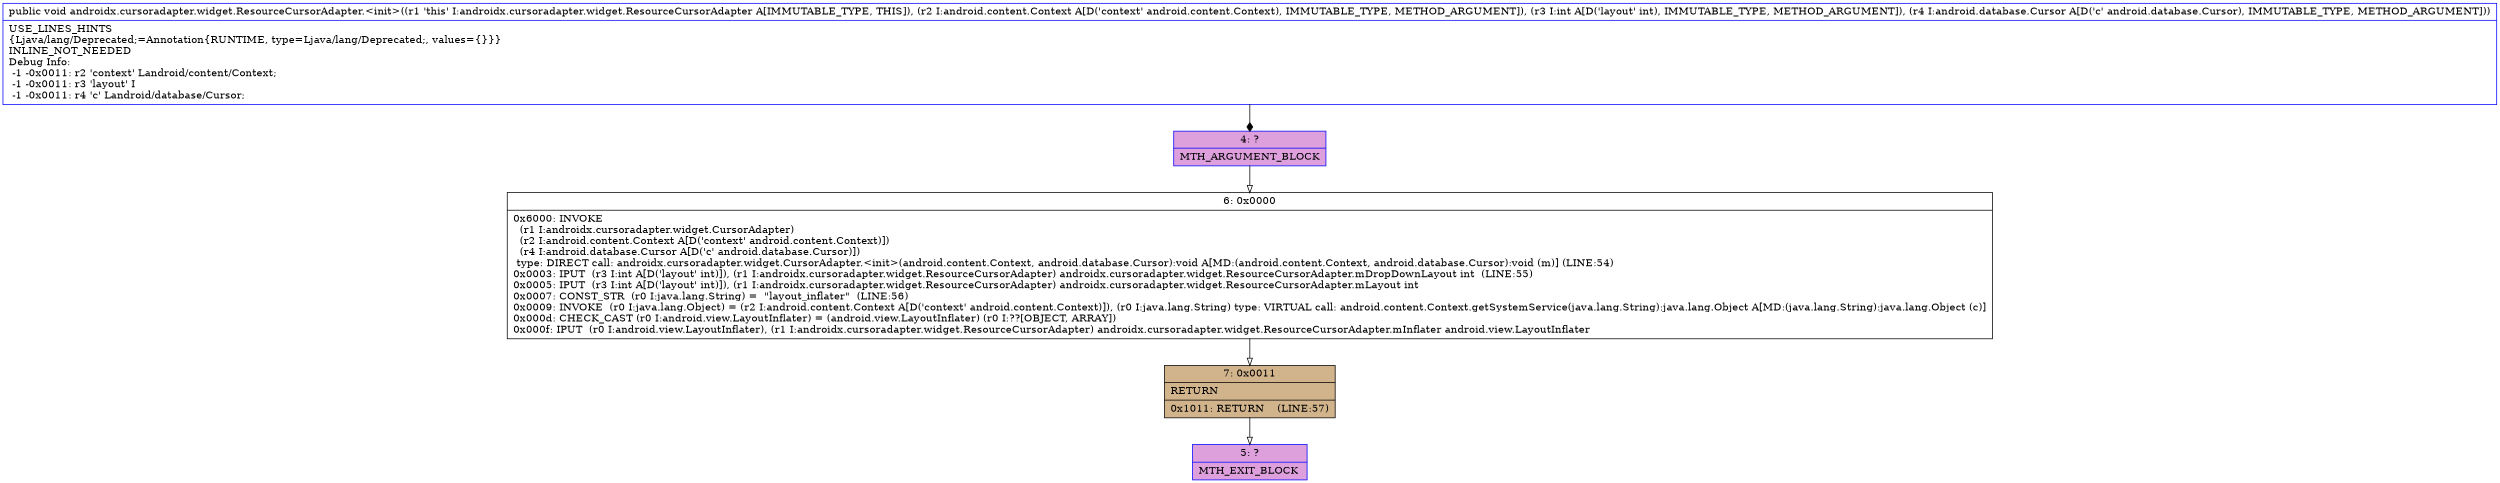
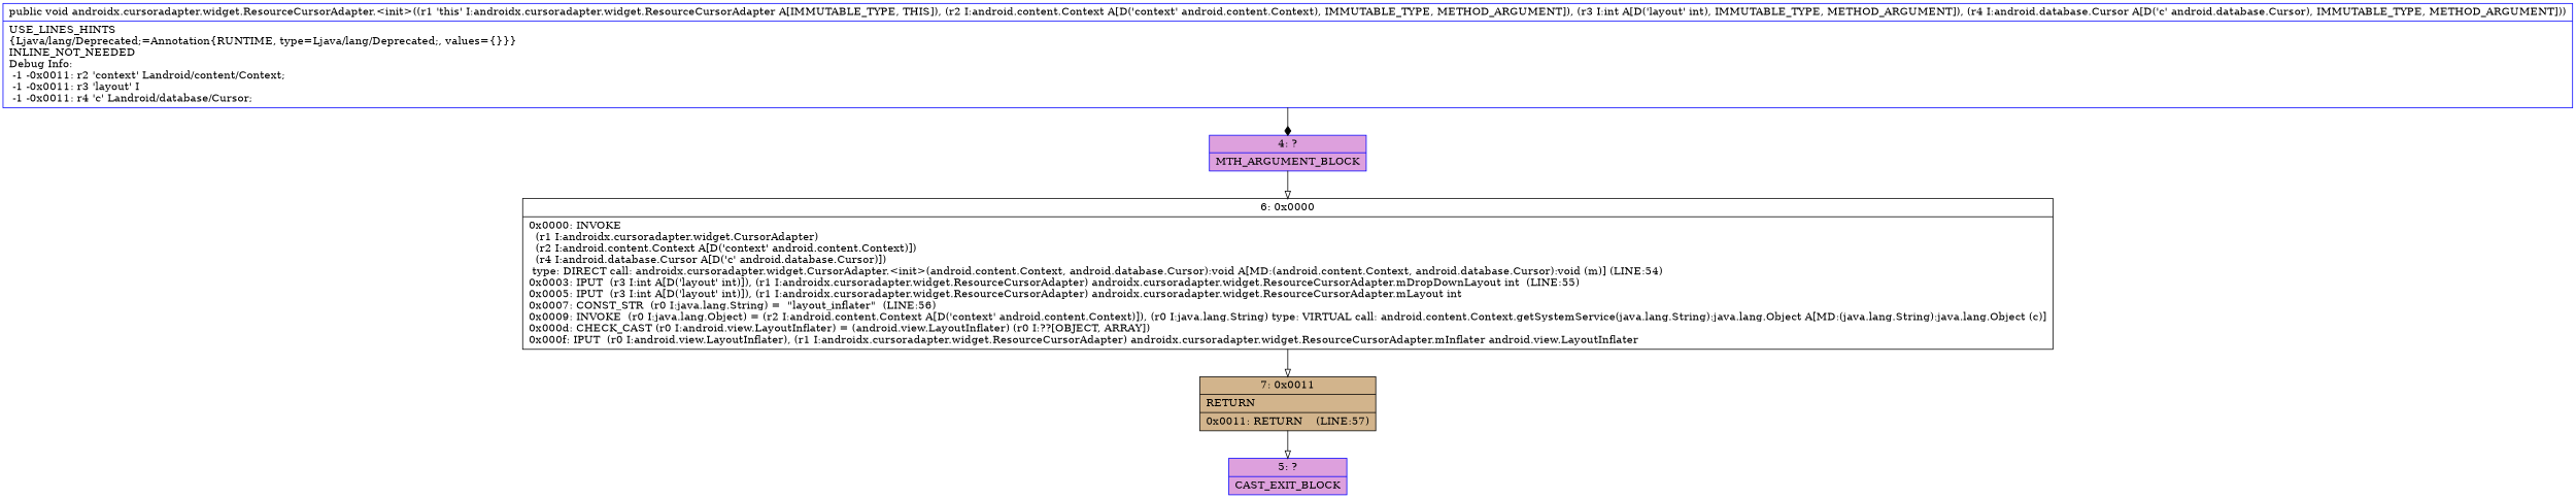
  digraph {
    node [color=blue fillcolor=plum shape=record style=filled]
    edge [arrowhead=onormal]
    n1 [label="{4\:\ ?|MTH_ARGUMENT_BLOCK\l}"]
-   n2 [color=black fillcolor=white label="{6\:\ 0x0000|0x6000: INVOKE  \l  (r1 I:androidx.cursoradapter.widget.CursorAdapter)\l  (r2 I:android.content.Context A[D('context' android.content.Context)])\l  (r4 I:android.database.Cursor A[D('c' android.database.Cursor)])\l type: DIRECT call: androidx.cursoradapter.widget.CursorAdapter.\<init\>(android.content.Context, android.database.Cursor):void A[MD:(android.content.Context, android.database.Cursor):void (m)] (LINE:54)\l0x0003: IPUT  (r3 I:int A[D('layout' int)]), (r1 I:androidx.cursoradapter.widget.ResourceCursorAdapter) androidx.cursoradapter.widget.ResourceCursorAdapter.mDropDownLayout int  (LINE:55)\l0x0005: IPUT  (r3 I:int A[D('layout' int)]), (r1 I:androidx.cursoradapter.widget.ResourceCursorAdapter) androidx.cursoradapter.widget.ResourceCursorAdapter.mLayout int \l0x0007: CONST_STR  (r0 I:java.lang.String) =  \"layout_inflater\"  (LINE:56)\l0x0009: INVOKE  (r0 I:java.lang.Object) = (r2 I:android.content.Context A[D('context' android.content.Context)]), (r0 I:java.lang.String) type: VIRTUAL call: android.content.Context.getSystemService(java.lang.String):java.lang.Object A[MD:(java.lang.String):java.lang.Object (c)]\l0x000d: CHECK_CAST (r0 I:android.view.LayoutInflater) = (android.view.LayoutInflater) (r0 I:??[OBJECT, ARRAY]) \l0x000f: IPUT  (r0 I:android.view.LayoutInflater), (r1 I:androidx.cursoradapter.widget.ResourceCursorAdapter) androidx.cursoradapter.widget.ResourceCursorAdapter.mInflater android.view.LayoutInflater \l}"]
-   n3 [color=black fillcolor=tan label="{7\:\ 0x0011|RETURN\l|0x1011: RETURN    (LINE:57)\l}"]
-   n4 [label="{5\:\ ?|MTH_EXIT_BLOCK\l}"]
+   n2 [color=black fillcolor=white label="{6\:\ 0x0000|0x0000: INVOKE  \l  (r1 I:androidx.cursoradapter.widget.CursorAdapter)\l  (r2 I:android.content.Context A[D('context' android.content.Context)])\l  (r4 I:android.database.Cursor A[D('c' android.database.Cursor)])\l type: DIRECT call: androidx.cursoradapter.widget.CursorAdapter.\<init\>(android.content.Context, android.database.Cursor):void A[MD:(android.content.Context, android.database.Cursor):void (m)] (LINE:54)\l0x0003: IPUT  (r3 I:int A[D('layout' int)]), (r1 I:androidx.cursoradapter.widget.ResourceCursorAdapter) androidx.cursoradapter.widget.ResourceCursorAdapter.mDropDownLayout int  (LINE:55)\l0x0005: IPUT  (r3 I:int A[D('layout' int)]), (r1 I:androidx.cursoradapter.widget.ResourceCursorAdapter) androidx.cursoradapter.widget.ResourceCursorAdapter.mLayout int \l0x0007: CONST_STR  (r0 I:java.lang.String) =  \"layout_inflater\"  (LINE:56)\l0x0009: INVOKE  (r0 I:java.lang.Object) = (r2 I:android.content.Context A[D('context' android.content.Context)]), (r0 I:java.lang.String) type: VIRTUAL call: android.content.Context.getSystemService(java.lang.String):java.lang.Object A[MD:(java.lang.String):java.lang.Object (c)]\l0x000d: CHECK_CAST (r0 I:android.view.LayoutInflater) = (android.view.LayoutInflater) (r0 I:??[OBJECT, ARRAY]) \l0x000f: IPUT  (r0 I:android.view.LayoutInflater), (r1 I:androidx.cursoradapter.widget.ResourceCursorAdapter) androidx.cursoradapter.widget.ResourceCursorAdapter.mInflater android.view.LayoutInflater \l}"]
+   n3 [color=black fillcolor=tan label="{7\:\ 0x0011|RETURN\l|0x0011: RETURN    (LINE:57)\l}"]
+   n4 [label="{5\:\ ?|CAST_EXIT_BLOCK\l}"]
    n5 [fillcolor=white label="{public void androidx.cursoradapter.widget.ResourceCursorAdapter.\<init\>((r1 'this' I:androidx.cursoradapter.widget.ResourceCursorAdapter A[IMMUTABLE_TYPE, THIS]), (r2 I:android.content.Context A[D('context' android.content.Context), IMMUTABLE_TYPE, METHOD_ARGUMENT]), (r3 I:int A[D('layout' int), IMMUTABLE_TYPE, METHOD_ARGUMENT]), (r4 I:android.database.Cursor A[D('c' android.database.Cursor), IMMUTABLE_TYPE, METHOD_ARGUMENT]))  | USE_LINES_HINTS\l\{Ljava\/lang\/Deprecated;=Annotation\{RUNTIME, type=Ljava\/lang\/Deprecated;, values=\{\}\}\}\lINLINE_NOT_NEEDED\lDebug Info:\l  \-1 \-0x0011: r2 'context' Landroid\/content\/Context;\l  \-1 \-0x0011: r3 'layout' I\l  \-1 \-0x0011: r4 'c' Landroid\/database\/Cursor;\l}"]
    n1 -> n2
    n2 -> n3
    n3 -> n4
    n5 -> n1 [arrowhead=diamond]
  }
